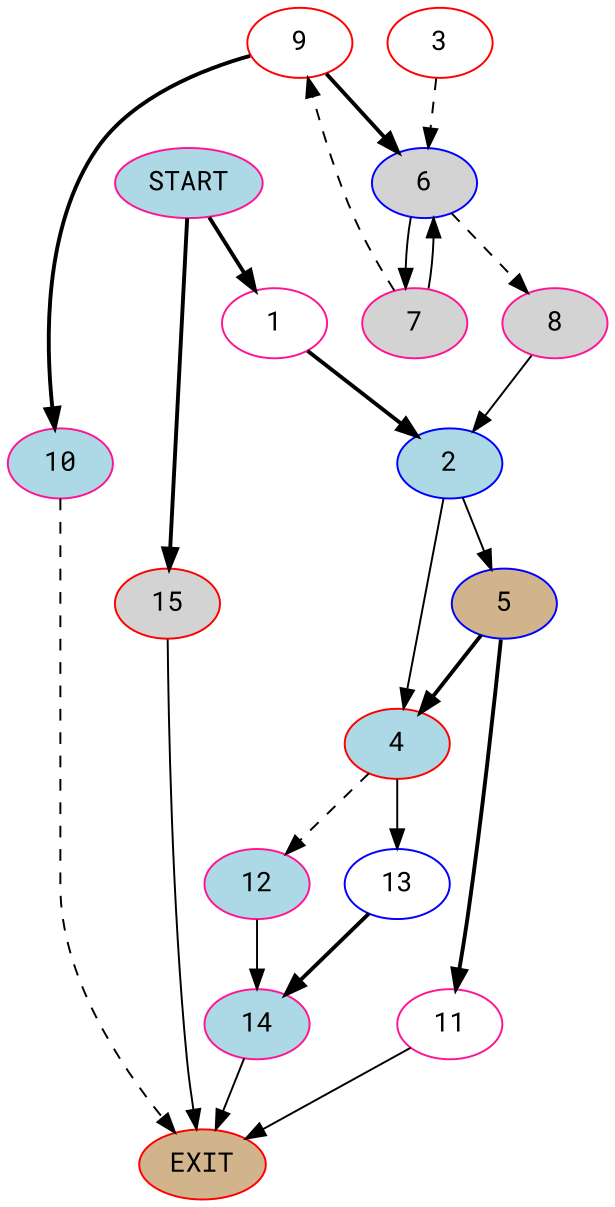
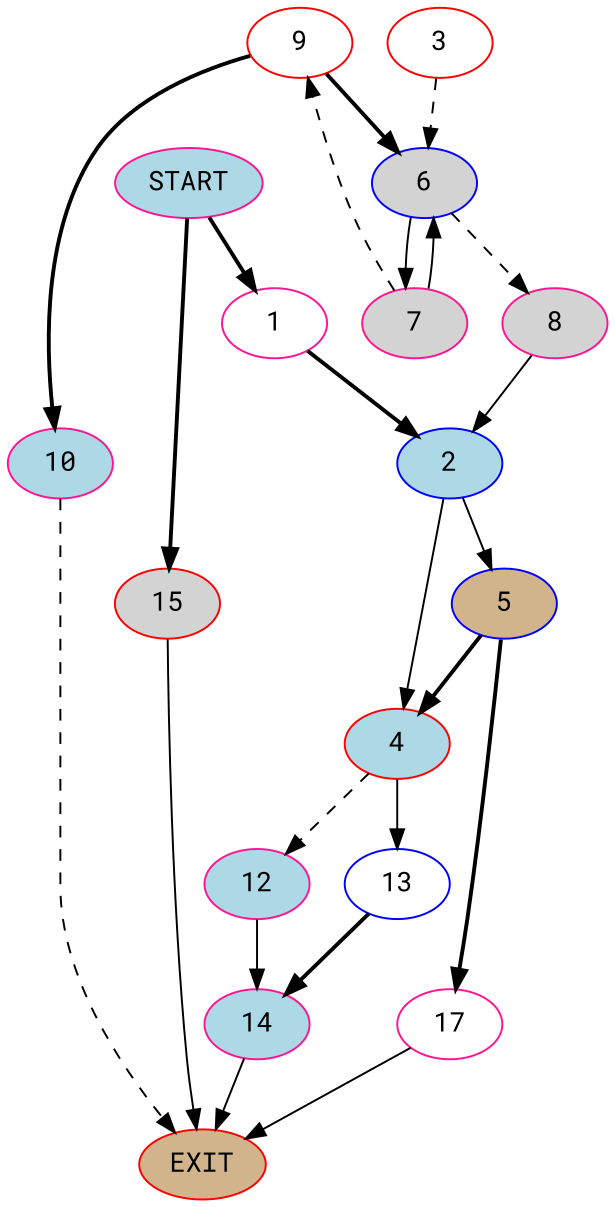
  digraph {
    fontname="Roboto Mono"
    node [color=deeppink fillcolor=lightblue fontname="Roboto Mono" style=filled]
    edge [fontname="Roboto Mono" style=solid]
    n1 [label=START]
    1 [fillcolor=white]
    15 [color=red fillcolor=lightgrey]
    2 [color=blue]
    n5 [color=red fillcolor=tan label=EXIT]
    4 [color=red]
    5 [color=blue fillcolor=tan]
    3 [color=red fillcolor=white]
    6 [color=blue fillcolor=lightgrey]
    12
    13 [color=blue fillcolor=white]
-   11 [fillcolor=white]
+   11 [fillcolor=white label=17]
    7 [fillcolor=lightgrey]
    8 [fillcolor=lightgrey]
    14
    9 [color=red fillcolor=white]
    10
    n1 -> 1 [style=bold]
    n1 -> 15 [style=bold]
    1 -> 2 [style=bold]
    15 -> n5
    2 -> 4
    2 -> 5
    4 -> 12 [style=dashed]
    4 -> 13
    5 -> 4 [style=bold]
    5 -> 11 [style=bold]
    3 -> 6 [style=dashed]
    6 -> 7
    6 -> 8 [style=dashed]
    12 -> 14
    13 -> 14 [style=bold]
    11 -> n5
    7 -> 6
    7 -> 9 [style=dashed]
    8 -> 2
    14 -> n5
    9 -> 6 [style=bold]
    9 -> 10 [style=bold]
    10 -> n5 [style=dashed]
  }
